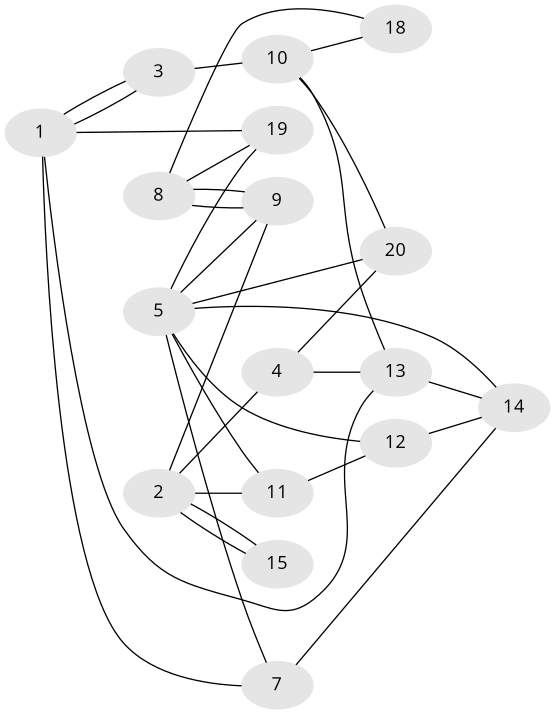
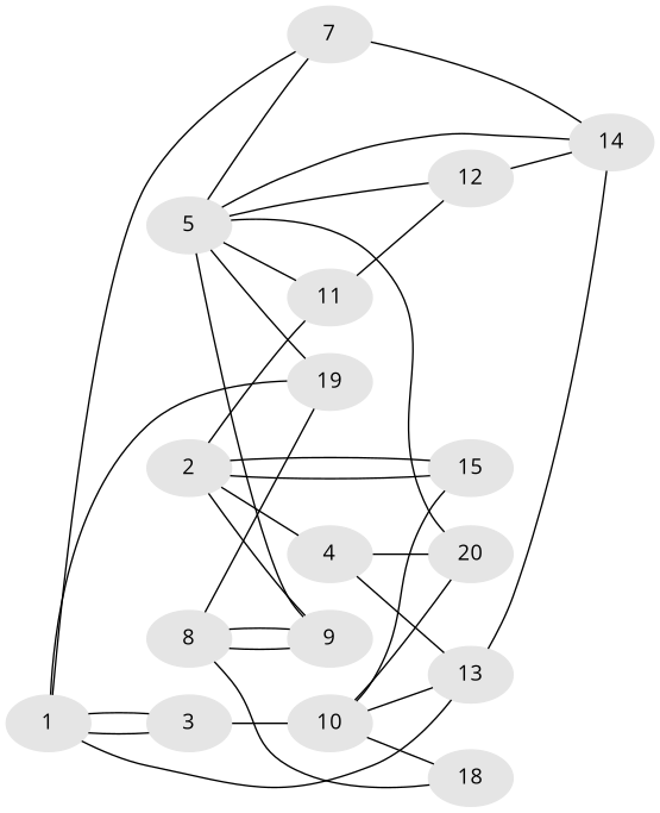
  graph {
    fontname="Open Sans"
    rankdir=LR
    node [color=gray90 fontname="Open Sans" style=filled]
    edge [fontname="Open Sans"]
    1
    3
    7
    13
    19
    10 [super="+6"]
    14 [super="+16"]
    2 [super="+6"]
    4
    9
    11
    15
    20
    12
    18
    5
    8 [super="+16"]
    1 -- 3
    1 -- 3
    1 -- 7
    1 -- 13
    1 -- 19
    3 -- 10
    7 -- 14
    13 -- 14
    10 -- 13
+   10 -- 15
    10 -- 20
    10 -- 18
    2 -- 4
    2 -- 9
    2 -- 11
    2 -- 15
    2 -- 15
    4 -- 13
    4 -- 20
    11 -- 12
    12 -- 14
    5 -- 7
    5 -- 19
    5 -- 14
    5 -- 9
    5 -- 11
    5 -- 20
    5 -- 12
    8 -- 19
    8 -- 9
    8 -- 9
    8 -- 18
  }
